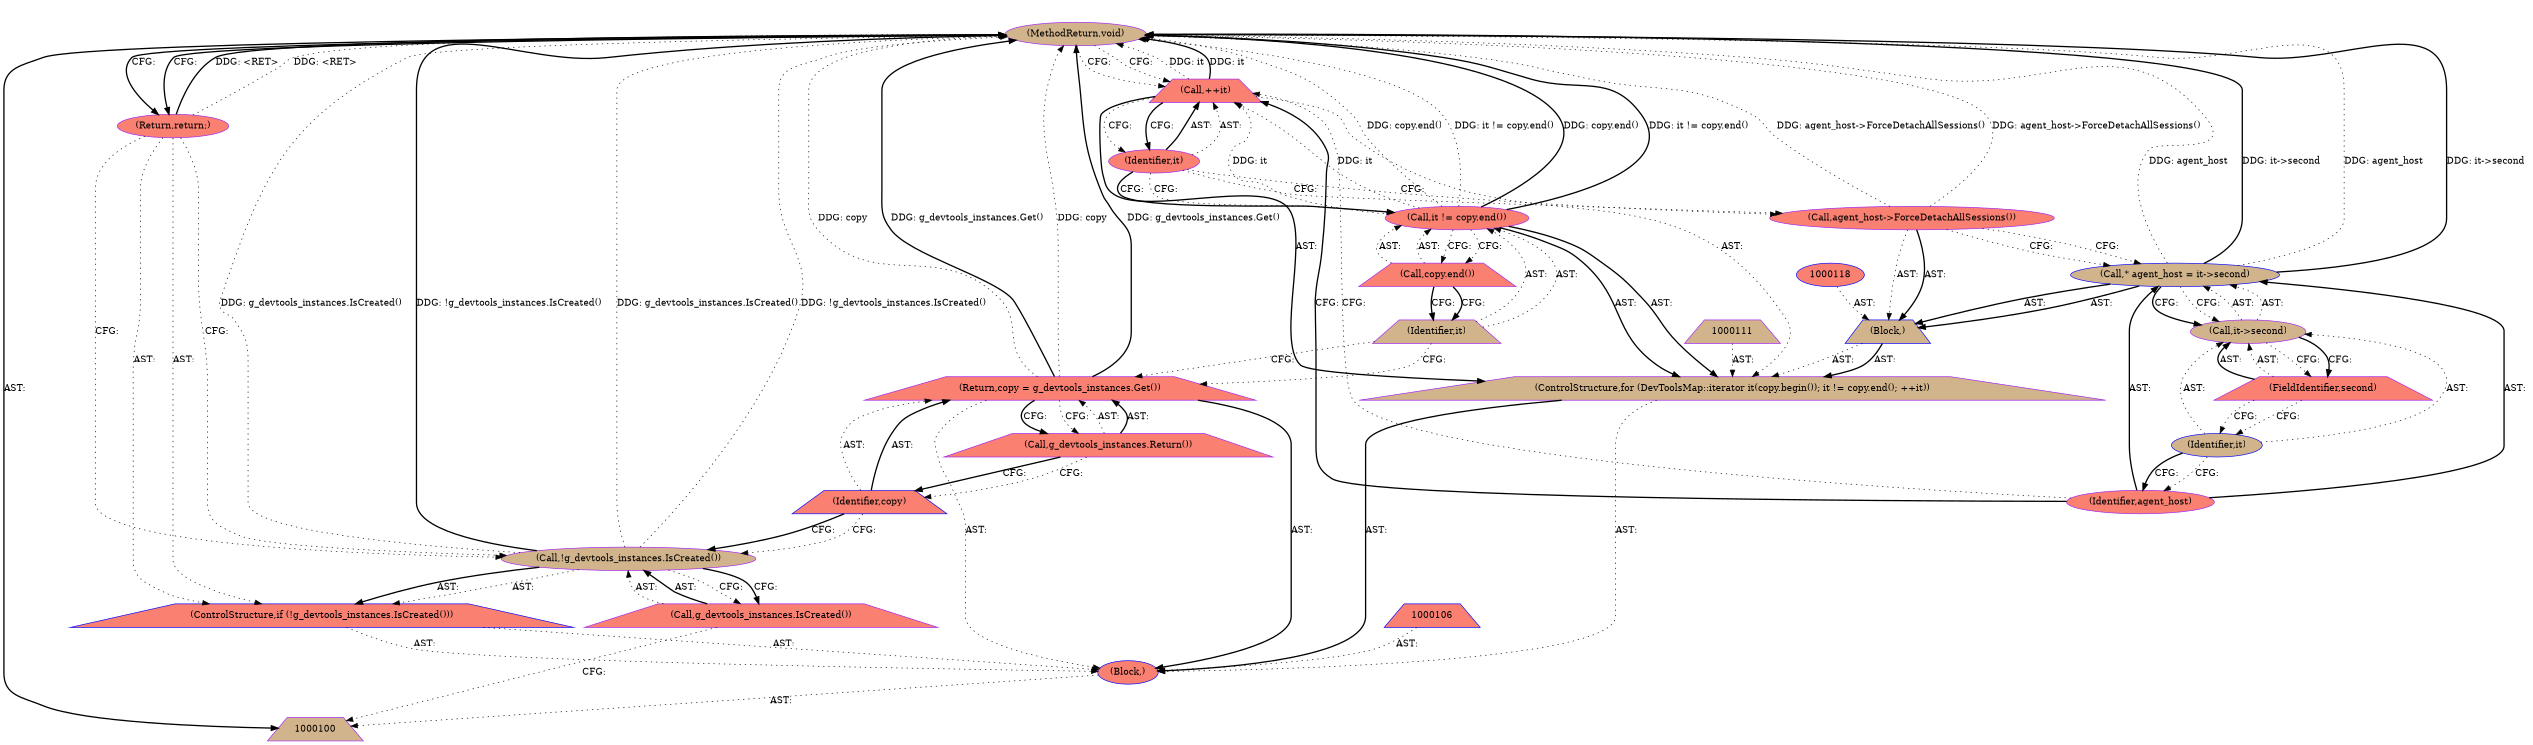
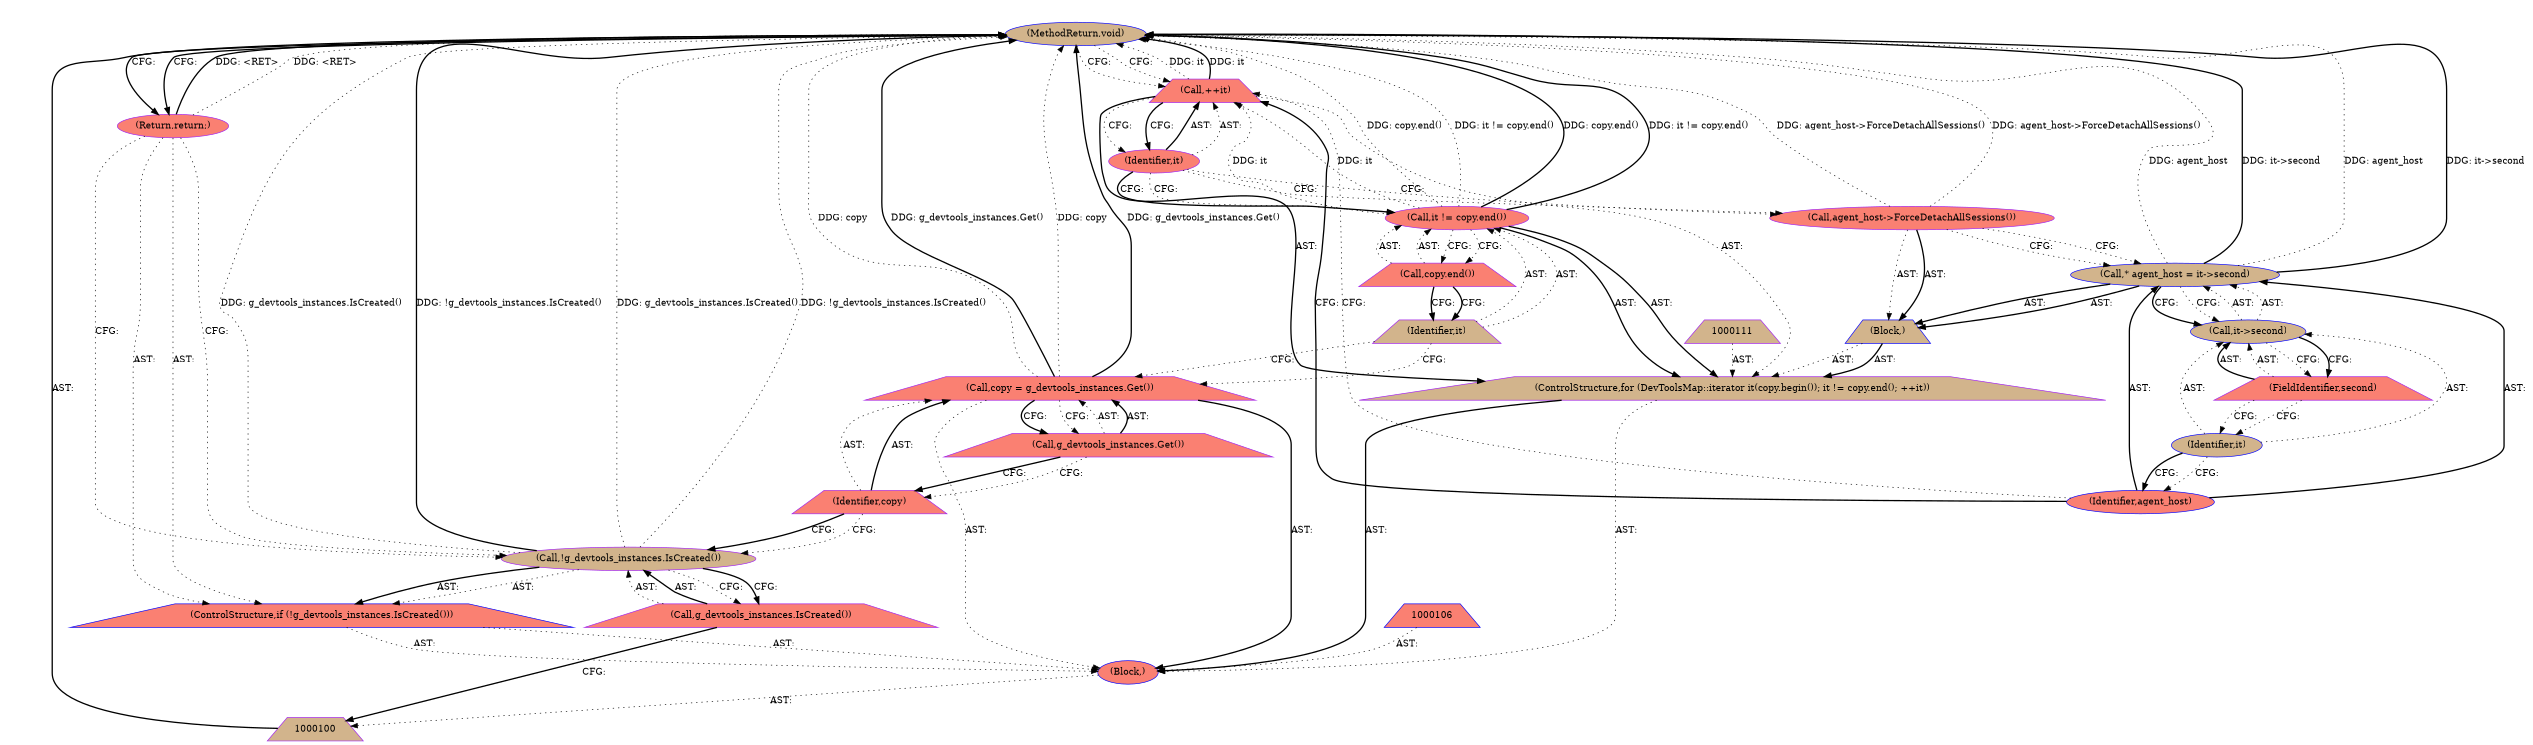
  digraph {
    node [color=purple fillcolor=salmon shape=trapezium style=filled]
    edge [style=dotted]
-   n1 [fillcolor=tan label="(MethodReturn,void)" shape=ellipse]
+   n1 [color=blue fillcolor=tan label="(MethodReturn,void)" shape=ellipse]
    n2 [label="(Return,return;)" shape=ellipse]
    n3 [label="(Call,++it)"]
    1000100 [fillcolor=tan]
    n5 [color=blue label="(ControlStructure,if (!g_devtools_instances.IsCreated()))"]
    n6 [fillcolor=tan label="(Call,!g_devtools_instances.IsCreated())" shape=ellipse]
    n7 [fillcolor=tan label="(ControlStructure,for (DevToolsMap::iterator it(copy.begin()); it != copy.end(); ++it))"]
    n8 [label="(Identifier,it)" shape=ellipse]
    n9 [color=blue label="(Block,)" shape=ellipse]
    n10 [label="(Call,g_devtools_instances.IsCreated())"]
-   n11 [label="(Return,copy = g_devtools_instances.Get())"]
-   n12 [label="(Call,g_devtools_instances.Return())"]
-   n13 [color=blue label="(Identifier,copy)"]
+   n11 [label="(Call,copy = g_devtools_instances.Get())"]
+   n12 [label="(Call,g_devtools_instances.Get())"]
+   n13 [label="(Identifier,copy)"]
    n14 [label="(Call,it != copy.end())" shape=ellipse]
    n15 [label="(Call,copy.end())"]
    n16 [fillcolor=tan label="(Identifier,it)"]
    n17 [label="(Call,agent_host->ForceDetachAllSessions())" shape=ellipse]
    n18 [color=blue fillcolor=tan label="(Call,* agent_host = it->second)" shape=ellipse]
    n19 [color=blue fillcolor=tan label="(Block,)"]
-   n20 [fillcolor=tan label="(Call,it->second)" shape=ellipse]
+   n20 [color=blue fillcolor=tan label="(Call,it->second)" shape=ellipse]
    n21 [label="(FieldIdentifier,second)"]
-   n22 [label="(Identifier,agent_host)" shape=ellipse]
+   n22 [color=blue label="(Identifier,agent_host)" shape=ellipse]
    n23 [color=blue fillcolor=tan label="(Identifier,it)" shape=ellipse]
    1000106 [color=blue]
    1000111 [fillcolor=tan]
-   1000118 [color=blue shape=ellipse]
    n1 -> n2 [label="CFG: " style=bold]
    n1 -> n2 [label="CFG: " style=bold]
    n1 -> n3 [label="CFG: "]
    n1 -> n3 [label="CFG: "]
-   n1 -> 1000100 [label="AST: " style=bold]
+   1000100 -> n1 [label="AST: " style=bold]
    n2 -> n1 [label="DDG: <RET>" style=bold]
    n2 -> n1 [label="DDG: <RET>"]
    n2 -> n5 [label="AST: "]
    n2 -> n5 [label="AST: "]
    n2 -> n6 [label="CFG: "]
    n2 -> n6 [label="CFG: "]
    n3 -> n1 [label="DDG: it"]
    n3 -> n1 [label="DDG: it" style=bold]
    n3 -> n7 [label="AST: "]
    n3 -> n7 [label="AST: " style=bold]
    n3 -> n8 [label="CFG: "]
    n3 -> n8 [label="CFG: " style=bold]
    n5 -> n9 [label="AST: "]
    n5 -> n9 [label="AST: "]
    n6 -> n1 [label="DDG: g_devtools_instances.IsCreated()"]
    n6 -> n1 [label="DDG: !g_devtools_instances.IsCreated()" style=bold]
    n6 -> n1 [label="DDG: g_devtools_instances.IsCreated()"]
    n6 -> n1 [label="DDG: !g_devtools_instances.IsCreated()"]
    n6 -> n5 [label="AST: " style=bold]
    n6 -> n5 [label="AST: "]
    n6 -> n10 [label="CFG: "]
    n6 -> n10 [label="CFG: " style=bold]
    n7 -> n9 [label="AST: " style=bold]
    n7 -> n9 [label="AST: "]
    n8 -> n3 [label="AST: " style=bold]
    n8 -> n3 [label="AST: "]
    n8 -> n14 [label="CFG: "]
    n8 -> n14 [label="CFG: " style=bold]
    n8 -> n17 [label="CFG: "]
    n8 -> n17 [label="CFG: "]
    n9 -> 1000100 [label="AST: "]
-   n10 -> 1000100 [label="CFG: "]
+   n10 -> 1000100 [label="CFG: " style=bold]
    n10 -> n6 [label="AST: "]
    n10 -> n6 [label="AST: " style=bold]
    n11 -> n1 [label="DDG: copy"]
    n11 -> n1 [label="DDG: g_devtools_instances.Get()" style=bold]
    n11 -> n1 [label="DDG: copy"]
    n11 -> n1 [label="DDG: g_devtools_instances.Get()" style=bold]
    n11 -> n9 [label="AST: "]
    n11 -> n9 [label="AST: " style=bold]
    n11 -> n12 [label="CFG: " style=bold]
    n11 -> n12 [label="CFG: "]
    n12 -> n11 [label="AST: "]
    n12 -> n11 [label="AST: " style=bold]
    n12 -> n13 [label="CFG: " style=bold]
    n12 -> n13 [label="CFG: "]
    n13 -> n6 [label="CFG: " style=bold]
    n13 -> n6 [label="CFG: "]
    n13 -> n11 [label="AST: "]
    n13 -> n11 [label="AST: " style=bold]
    n14 -> n1 [label="DDG: copy.end()"]
    n14 -> n1 [label="DDG: it != copy.end()"]
    n14 -> n1 [label="DDG: copy.end()" style=bold]
    n14 -> n1 [label="DDG: it != copy.end()" style=bold]
    n14 -> n3 [label="DDG: it"]
    n14 -> n3 [label="DDG: it"]
    n14 -> n7 [label="AST: " style=bold]
    n14 -> n7 [label="AST: " style=bold]
    n14 -> n15 [label="CFG: "]
    n14 -> n15 [label="CFG: "]
    n15 -> n14 [label="AST: "]
    n15 -> n14 [label="AST: "]
    n15 -> n16 [label="CFG: " style=bold]
    n15 -> n16 [label="CFG: " style=bold]
    n16 -> n11 [label="CFG: "]
    n16 -> n11 [label="CFG: "]
    n16 -> n14 [label="AST: "]
    n16 -> n14 [label="AST: "]
    n17 -> n1 [label="DDG: agent_host->ForceDetachAllSessions()"]
    n17 -> n1 [label="DDG: agent_host->ForceDetachAllSessions()"]
    n17 -> n18 [label="CFG: "]
    n17 -> n18 [label="CFG: "]
    n17 -> n19 [label="AST: "]
    n17 -> n19 [label="AST: " style=bold]
    n18 -> n1 [label="DDG: agent_host"]
    n18 -> n1 [label="DDG: it->second" style=bold]
    n18 -> n1 [label="DDG: agent_host"]
    n18 -> n1 [label="DDG: it->second" style=bold]
    n18 -> n19 [label="AST: " style=bold]
    n18 -> n19 [label="AST: " style=bold]
    n18 -> n20 [label="CFG: " style=bold]
    n18 -> n20 [label="CFG: "]
    n19 -> n7 [label="AST: " style=bold]
    n19 -> n7 [label="AST: "]
    n20 -> n18 [label="AST: "]
    n20 -> n18 [label="AST: "]
    n20 -> n21 [label="CFG: "]
    n20 -> n21 [label="CFG: " style=bold]
    n21 -> n20 [label="AST: " style=bold]
    n21 -> n20 [label="AST: "]
    n21 -> n23 [label="CFG: "]
    n21 -> n23 [label="CFG: "]
    n22 -> n3 [label="CFG: " style=bold]
    n22 -> n3 [label="CFG: "]
    n22 -> n18 [label="AST: " style=bold]
    n22 -> n18 [label="AST: " style=bold]
    n23 -> n20 [label="AST: "]
    n23 -> n20 [label="AST: "]
    n23 -> n22 [label="CFG: "]
    n23 -> n22 [label="CFG: " style=bold]
    1000106 -> n9 [label="AST: "]
    1000111 -> n7 [label="AST: "]
-   1000118 -> n19 [label="AST: "]
  }
